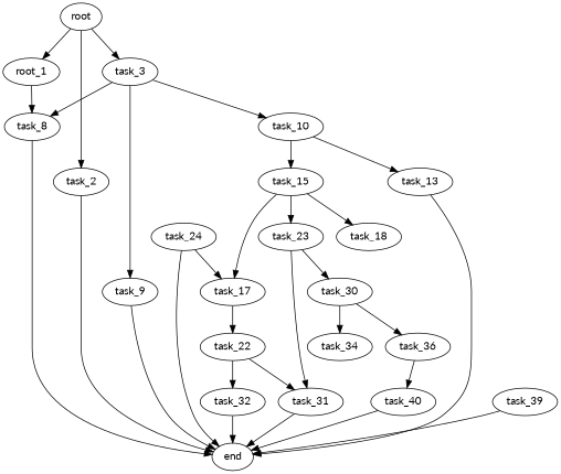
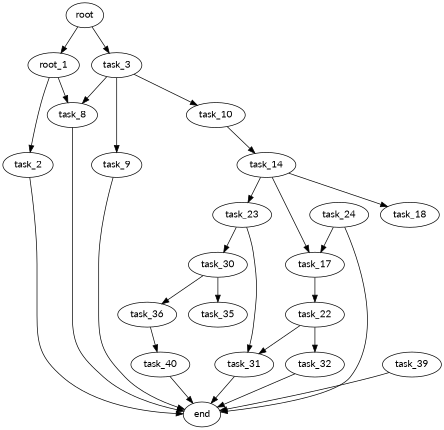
  digraph {
    fontname=Lato
    node [fontname=Lato]
    edge [fontname=Lato]
    n1 [label=root_1]
    root
    task_2
    task_3
    task_8
    end
    task_9
    task_10
-   task_13
-   task_14 [label=task_15]
+   task_14
    task_17
    task_18
    task_23
    task_22
    task_31
    task_32
    task_24
    task_30
-   task_35 [label=task_34]
+   task_35
    task_36
    task_40
    task_39
    n1 -> task_8
    root -> n1
-   root -> task_2
+   n1 -> task_2
    root -> task_3
    task_2 -> end
    task_3 -> task_8
    task_3 -> task_9
    task_3 -> task_10
    task_8 -> end
    task_9 -> end
-   task_10 -> task_13
    task_10 -> task_14
-   task_13 -> end
    task_14 -> task_17
    task_14 -> task_18
    task_14 -> task_23
    task_17 -> task_22
    task_23 -> task_31
    task_23 -> task_30
    task_22 -> task_31
    task_22 -> task_32
    task_31 -> end
    task_32 -> end
    task_24 -> end
    task_24 -> task_17
    task_30 -> task_35
    task_30 -> task_36
    task_36 -> task_40
    task_40 -> end
    task_39 -> end
  }
